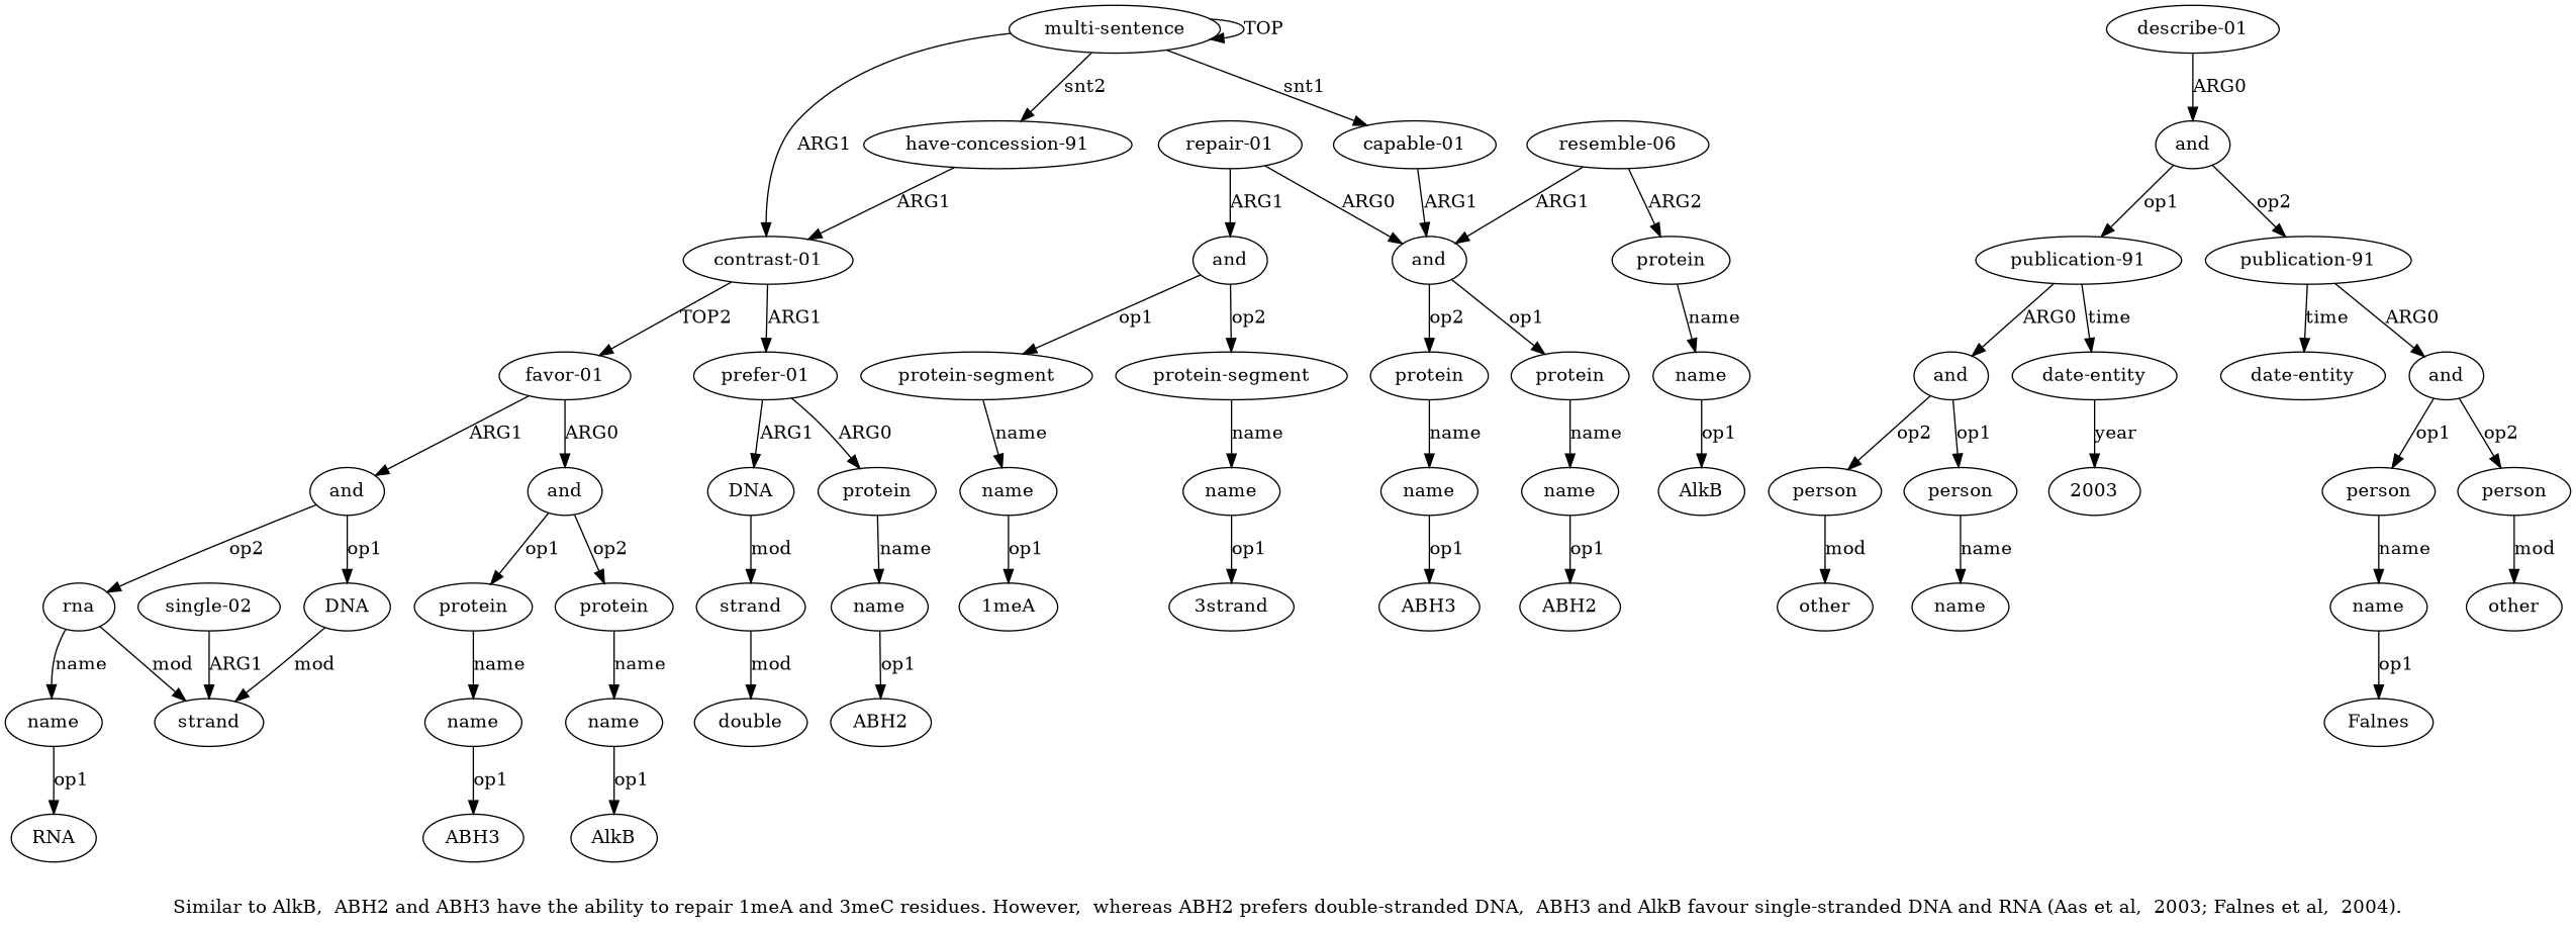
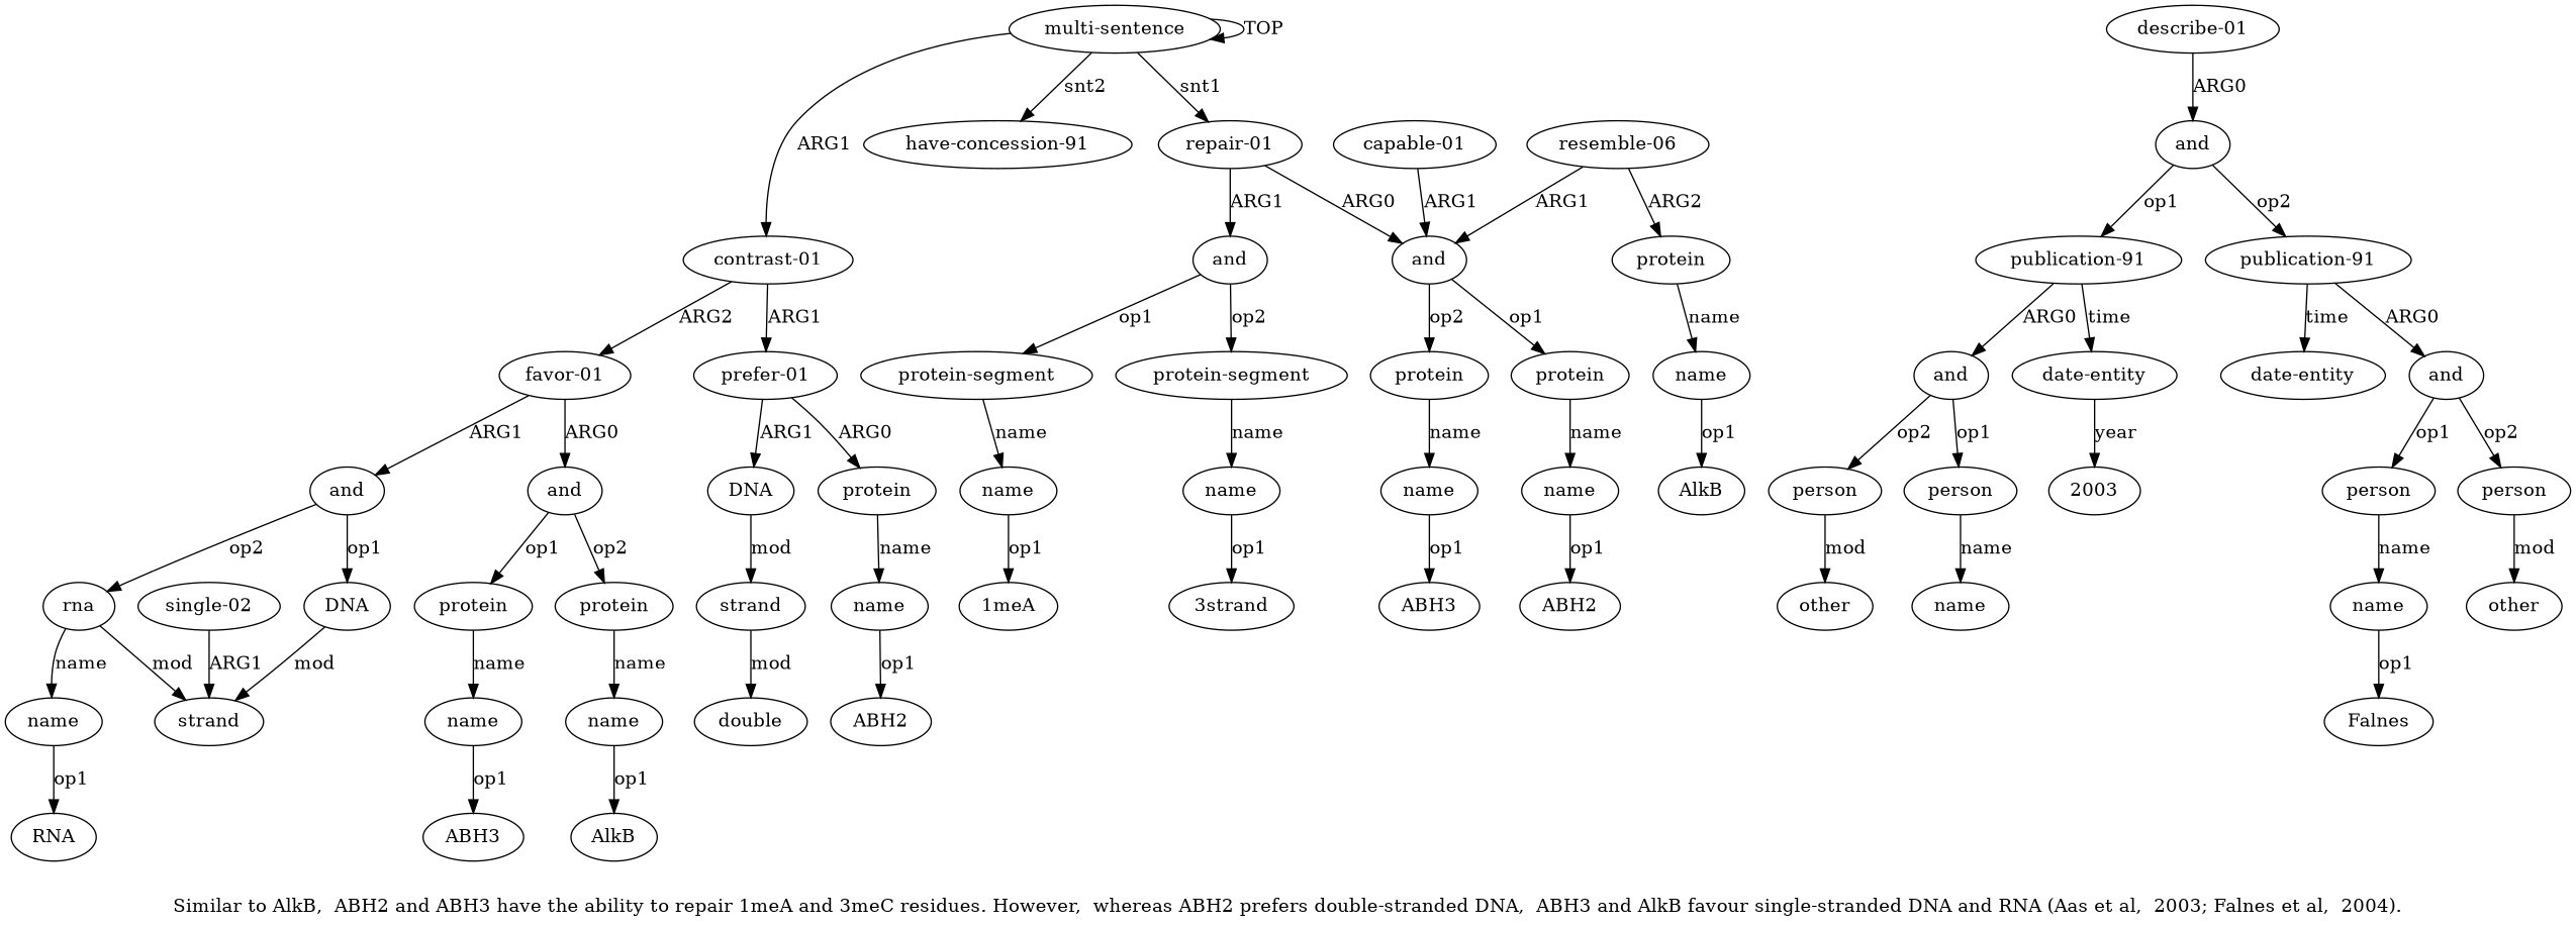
  digraph {
    label="Similar to AlkB,  ABH2 and ABH3 have the ability to repair 1meA and 3meC residues. However,  whereas ABH2 prefers double-stranded DNA,  ABH3 and AlkB favour single-stranded DNA and RNA (Aas et al,  2003; Falnes et al,  2004)."
    node [color=black gold_ind=-1 gold_label=name test_ind=-1 test_label=name]
    edge [color=black gold_label=op1 test_label=op1]
    n1 [gold_ind=20 label=name test_ind=20]
    n2 [gold_label=ABH2 label=ABH2 test_label=ABH2]
    n3 [gold_ind=21 gold_label=DNA label=DNA test_ind=21 test_label=DNA]
    n4 [gold_ind=22 gold_label=strand label=strand test_ind=22 test_label=strand]
    n5 [gold_ind=23 gold_label=double label=double test_ind=23 test_label=double]
    n6 [gold_ind=24 gold_label="favor-01" label="favor-01" test_ind=24 test_label="favor-01"]
    n7 [gold_ind=25 gold_label=and label=and test_ind=25 test_label=and]
    n8 [gold_ind=30 gold_label=and label=and test_ind=30 test_label=and]
    n9 [gold_ind=26 gold_label=protein label=protein test_ind=26 test_label=protein]
    n10 [gold_ind=28 gold_label=protein label=protein test_ind=28 test_label=protein]
    n11 [gold_ind=31 gold_label=DNA label=DNA test_ind=31 test_label=DNA]
    n12 [gold_ind=34 gold_label=rna label=rna test_ind=34 test_label=rna]
    n13 [gold_ind=27 label=name test_ind=27]
    n14 [gold_ind=29 label=name test_ind=29]
    n15 [gold_ind=32 gold_label=strand label=strand test_ind=32 test_label=strand]
    n16 [gold_ind=35 label=name test_ind=35]
    n17 [gold_label=ABH3 label=ABH3 test_label=ABH3]
    n18 [gold_label=AlkB label=AlkB test_label=AlkB]
    n19 [gold_label="1meA" label="1meA" test_label="1meA"]
    n20 [gold_label=RNA label=RNA test_label=RNA]
    n21 [gold_ind=37 gold_label=and label=and test_ind=37 test_label=and]
    n22 [gold_ind=38 gold_label="publication-91" label="publication-91" test_ind=38 test_label="publication-91"]
    n23 [gold_ind=45 gold_label="publication-91" label="publication-91" test_ind=45 test_label="publication-91"]
    n24 [gold_ind=39 gold_label=and label=and test_ind=39 test_label=and]
    n25 [gold_ind=44 gold_label="date-entity" label="date-entity" test_ind=44 test_label="date-entity"]
    n26 [gold_ind=51 gold_label="date-entity" label="date-entity" test_ind=51 test_label="date-entity"]
    n27 [gold_ind=46 gold_label=and label=and test_ind=46 test_label=and]
    n28 [gold_ind=42 gold_label=person label=person test_ind=42 test_label=person]
    n29 [gold_ind=40 gold_label=person label=person test_ind=40 test_label=person]
    n30 [gold_label=2003 label=2003 test_label=2003]
    n31 [gold_ind=47 gold_label=person label=person test_ind=47 test_label=person]
    n32 [gold_ind=49 gold_label=person label=person test_ind=49 test_label=person]
    n33 [gold_ind=36 gold_label="describe-01" label="describe-01" test_ind=36 test_label="describe-01"]
    n34 [gold_ind=17 gold_label="contrast-01" label="contrast-01" test_ind=17 test_label="contrast-01"]
    n35 [gold_ind=18 gold_label="prefer-01" label="prefer-01" test_ind=18 test_label="prefer-01"]
    n36 [gold_ind=19 gold_label=protein label=protein test_ind=19 test_label=protein]
    n37 [gold_ind=33 gold_label="single-02" label="single-02" test_ind=33 test_label="single-02"]
    n38 [gold_label=AlkB label=AlkB test_label=AlkB]
    n39 [gold_ind=50 gold_label=other label=other test_ind=50 test_label=other]
    n40 [gold_ind=15 label=name test_ind=15]
    n41 [gold_label="3meC" label="3strand" test_label="3meC"]
    n42 [gold_ind=14 gold_label="protein-segment" label="protein-segment" test_ind=14 test_label="protein-segment"]
    n43 [gold_ind=16 gold_label="have-concession-91" label="have-concession-91" test_ind=16 test_label="have-concession-91"]
    n44 [gold_ind=11 gold_label=and label=and test_ind=11 test_label=and]
    n45 [gold_ind=12 gold_label="protein-segment" label="protein-segment" test_ind=12 test_label="protein-segment"]
    n46 [gold_ind=13 label=name test_ind=13]
    n47 [gold_ind=10 gold_label="repair-01" label="repair-01" test_ind=10 test_label="repair-01"]
    n48 [gold_ind=2 gold_label=and label=and test_ind=2 test_label=and]
    n49 [gold_ind=3 gold_label=protein label=protein test_ind=3 test_label=protein]
    n50 [gold_ind=5 gold_label=protein label=protein test_ind=5 test_label=protein]
    n51 [gold_ind=4 label=name test_ind=4]
    n52 [gold_ind=6 label=name test_ind=6]
    n53 [gold_ind=43 gold_label=other label=other test_ind=43 test_label=other]
    n54 [gold_ind=41 label=name test_ind=41]
    n55 [gold_ind=1 gold_label="capable-01" label="capable-01" test_ind=1 test_label="capable-01"]
    n56 [gold_ind=0 gold_label="multi-sentence" label="multi-sentence" test_ind=0 test_label="multi-sentence"]
    n57 [gold_label=ABH2 label=ABH2 test_label=ABH2]
    n58 [gold_label=ABH3 label=ABH3 test_label=ABH3]
    n59 [gold_ind=7 gold_label="resemble-01" label="resemble-06" test_ind=7 test_label="resemble-01"]
    n60 [gold_ind=8 gold_label=protein label=protein test_ind=8 test_label=protein]
    n61 [gold_ind=9 label=name test_ind=9]
    n62 [gold_label=Falnes label=Falnes test_label=Falnes]
    n63 [gold_ind=48 label=name test_ind=48]
    n1 -> n2 [label=op1]
    n3 -> n4 [gold_label=mod label=mod test_label=mod]
    n4 -> n5 [gold_label=mod label=mod test_label=mod]
    n6 -> n7 [gold_label=ARG0 label=ARG0 test_label=ARG0]
    n6 -> n8 [gold_label=ARG1 label=ARG1 test_label=ARG1]
    n7 -> n9 [label=op1]
    n7 -> n10 [gold_label=op2 label=op2 test_label=op2]
    n8 -> n11 [label=op1]
    n8 -> n12 [gold_label=op2 label=op2 test_label=op2]
    n9 -> n13 [gold_label=name label=name test_label=name]
    n10 -> n14 [gold_label=name label=name test_label=name]
    n11 -> n15 [gold_label=mod label=mod test_label=mod]
    n12 -> n15 [gold_label=mod label=mod test_label=mod]
    n12 -> n16 [gold_label=name label=name test_label=name]
    n13 -> n17 [label=op1]
    n14 -> n18 [label=op1]
    n16 -> n20 [label=op1]
    n21 -> n22 [label=op1]
    n21 -> n23 [gold_label=op2 label=op2 test_label=op2]
    n22 -> n24 [gold_label=ARG0 label=ARG0 test_label=ARG0]
    n22 -> n25 [gold_label=time label=time test_label=time]
    n23 -> n26 [gold_label=time label=time test_label=time]
    n23 -> n27 [gold_label=ARG0 label=ARG0 test_label=ARG0]
    n24 -> n28 [gold_label=op2 label=op2 test_label=op2]
    n24 -> n29 [label=op1]
    n25 -> n30 [gold_label=year label=year test_label=year]
    n27 -> n31 [label=op1]
    n27 -> n32 [gold_label=op2 label=op2 test_label=op2]
    n28 -> n53 [gold_label=mod label=mod test_label=mod]
    n29 -> n54 [gold_label=name label=name test_label=name]
    n31 -> n63 [gold_label=name label=name test_label=name]
    n32 -> n39 [gold_label=mod label=mod test_label=mod]
    n33 -> n21 [gold_label=ARG0 label=ARG0 test_label=ARG0]
-   n34 -> n6 [gold_label=ARG2 label=TOP2 test_label=ARG2]
+   n34 -> n6 [gold_label=ARG2 label=ARG2 test_label=ARG2]
    n34 -> n35 [gold_label=ARG1 label=ARG1 test_label=ARG1]
    n35 -> n3 [gold_label=ARG1 label=ARG1 test_label=ARG1]
    n35 -> n36 [gold_label=ARG0 label=ARG0 test_label=ARG0]
    n36 -> n1 [gold_label=name label=name test_label=name]
    n37 -> n15 [gold_label=ARG1 label=ARG1 test_label=ARG1]
    n40 -> n41 [label=op1]
    n42 -> n40 [gold_label=name label=name test_label=name]
-   n43 -> n34 [gold_label=ARG1 label=ARG1 test_label=ARG1]
    n44 -> n42 [gold_label=op2 label=op2 test_label=op2]
    n44 -> n45 [label=op1]
    n45 -> n46 [gold_label=name label=name test_label=name]
    n46 -> n19 [label=op1]
    n47 -> n44 [gold_label=ARG1 label=ARG1 test_label=ARG1]
    n47 -> n48 [gold_label=ARG0 label=ARG0 test_label=ARG0]
    n48 -> n49 [label=op1]
    n48 -> n50 [gold_label=op2 label=op2 test_label=op2]
    n49 -> n51 [gold_label=name label=name test_label=name]
    n50 -> n52 [gold_label=name label=name test_label=name]
    n51 -> n57 [label=op1]
    n52 -> n58 [label=op1]
    n55 -> n48 [gold_label=ARG1 label=ARG1 test_label=ARG1]
    n56 -> n34 [gold_label=ARG1 label=ARG1 test_label=ARG1]
    n56 -> n43 [gold_label=snt2 label=snt2 test_label=snt2]
-   n56 -> n55 [gold_label=snt1 label=snt1 test_label=snt1]
+   n56 -> n47 [gold_label=snt1 label=snt1 test_label=snt1]
    n56 -> n56 [gold_label=TOP label=TOP test_label=TOP]
    n59 -> n48 [gold_label=ARG1 label=ARG1 test_label=ARG1]
    n59 -> n60 [gold_label=ARG2 label=ARG2 test_label=ARG2]
    n60 -> n61 [gold_label=name label=name test_label=name]
    n61 -> n38 [label=op1]
    n63 -> n62 [label=op1]
  }
